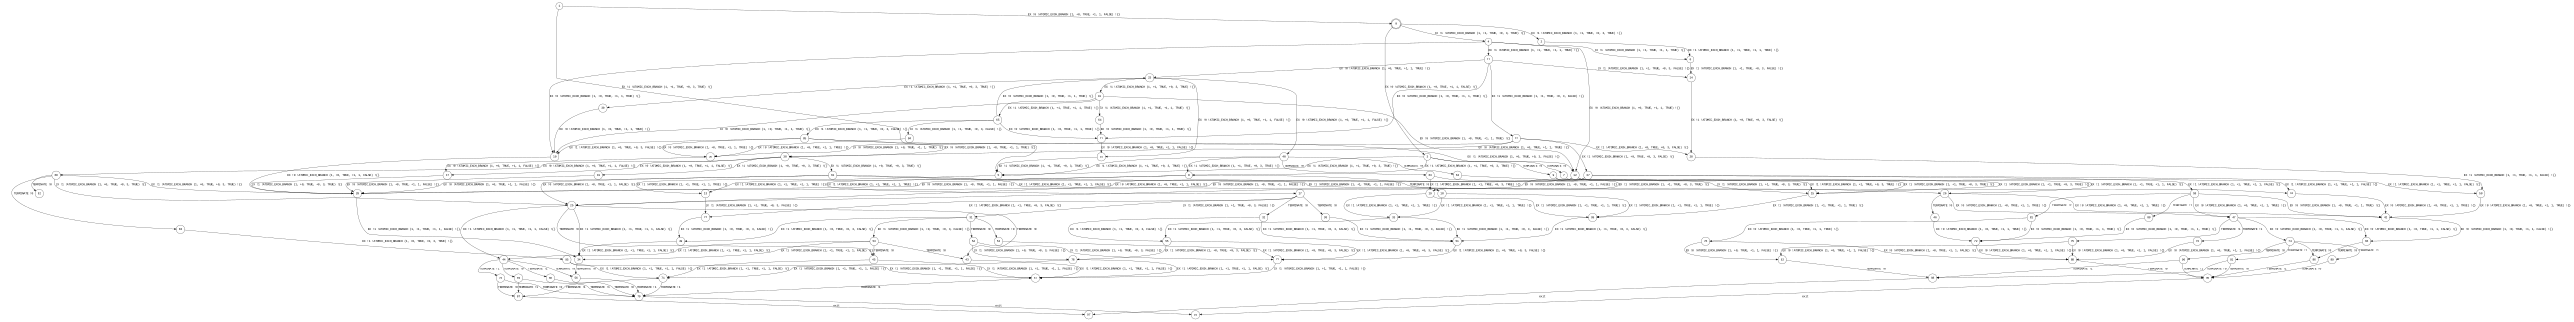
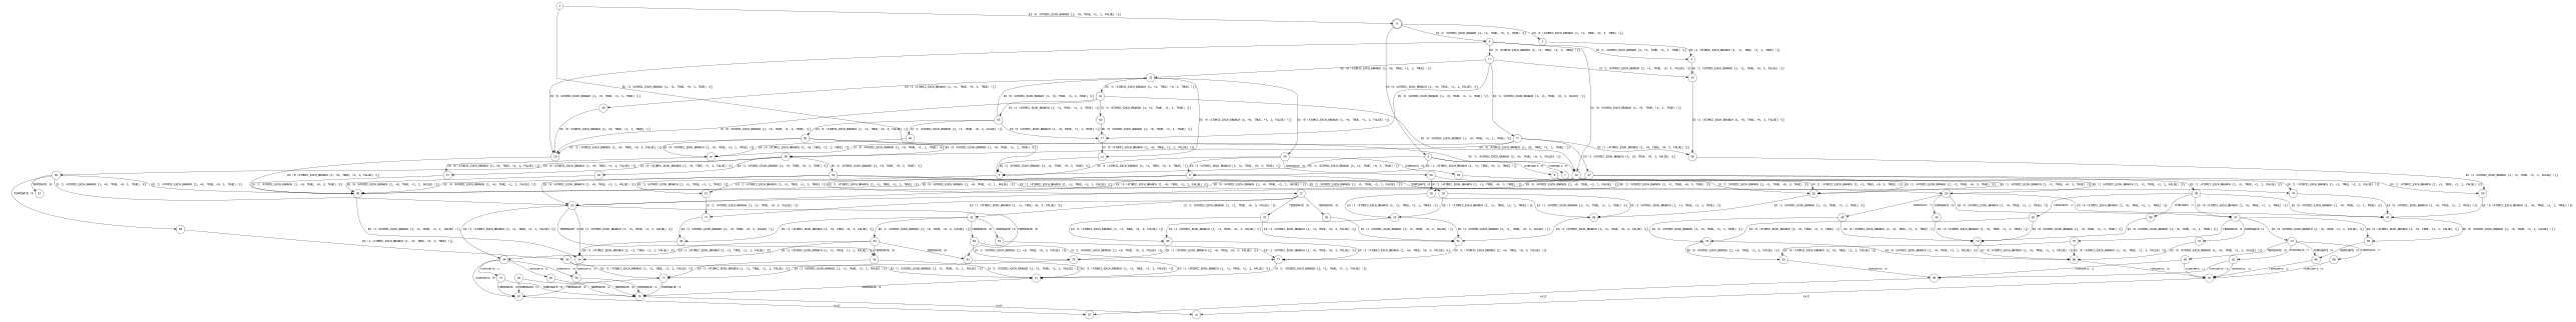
  digraph {
    fontname="Liberation Mono"
    node [fontname="Liberation Mono" shape=circle]
    edge [fontname="Liberation Mono"]
    0 [peripheries=2]
    2
    3
    4
    1
    5
    6
    7
    8
    9
    10
    11
    12
    13
    14
    15
    17
    18
    19
    20
    21
    22
    23
    24
    25
    26
    27
    28
    n29 [label=99]
    30
    31
    32
    33
    34
    35
    36
    37
    38
    39
    40
    41
    42
    43
    44
    45
    46
    47
+   48
    49
    50
    51
    52
    53
    54
    55
    56
    57
    58
    59
    60
    61
    62
    63
    64
    65
    66
    67
    68
    69
    70
    71
    72
    73
    74
    75
    76
    77
    78
    79
    80
    81
    82
    83
    84
    85
    86
    87
    88
    89
    90
    91
    92
    93
    95
    96
    97
    98
    0 -> 2 [label="EX !1 !ATOMIC_EXCH_BRANCH (1, +1, TRUE, +0, 3, TRUE) !{}"]
    0 -> 3 [label="EX !0 !ATOMIC_EXCH_BRANCH (1, +0, TRUE, +1, 1, FALSE) !{}"]
    0 -> 4 [label="EX !1 !ATOMIC_EXCH_BRANCH (1, +1, TRUE, +0, 3, TRUE) !{}"]
    2 -> 6 [label="EX !1 !ATOMIC_EXCH_BRANCH (1, +1, TRUE, +1, 1, TRUE) !{}"]
    3 -> 5 [label="EX !1 !ATOMIC_EXCH_BRANCH (1, +1, TRUE, +0, 3, TRUE) !{}"]
    3 -> 7 [label="TERMINATE !0"]
    3 -> 8 [label="EX !1 !ATOMIC_EXCH_BRANCH (1, +1, TRUE, +0, 3, TRUE) !{}"]
    3 -> 9 [label="TERMINATE !0"]
    4 -> 6 [label="EX !1 !ATOMIC_EXCH_BRANCH (1, +1, TRUE, +1, 1, TRUE) !{}"]
    4 -> 10 [label="EX !0 !ATOMIC_EXCH_BRANCH (1, +0, TRUE, +1, 1, TRUE) !{}"]
    4 -> 11 [label="EX !1 !ATOMIC_EXCH_BRANCH (1, +1, TRUE, +1, 1, TRUE) !{}"]
    4 -> 12 [label="EX !0 !ATOMIC_EXCH_BRANCH (1, +0, TRUE, +1, 1, TRUE) !{}"]
    1 -> 0 [label="EX !0 !ATOMIC_EXCH_BRANCH (1, +0, TRUE, +1, 1, FALSE) !{}"]
    1 -> 5 [label="EX !1 !ATOMIC_EXCH_BRANCH (1, +1, TRUE, +0, 3, TRUE) !{}"]
    5 -> 13 [label="EX !1 !ATOMIC_EXCH_BRANCH (1, +1, TRUE, +1, 1, TRUE) !{}"]
    6 -> 14 [label="EX !1 !ATOMIC_EXCH_BRANCH (1, +1, TRUE, +0, 3, FALSE) !{}"]
    7 -> 15 [label="EX !1 !ATOMIC_EXCH_BRANCH (1, +1, TRUE, +0, 3, TRUE) !{}"]
    8 -> 13 [label="EX !1 !ATOMIC_EXCH_BRANCH (1, +1, TRUE, +1, 1, TRUE) !{}"]
    8 -> 17 [label="EX !1 !ATOMIC_EXCH_BRANCH (1, +1, TRUE, +1, 1, TRUE) !{}"]
    8 -> 18 [label="TERMINATE !0"]
    9 -> 15 [label="EX !1 !ATOMIC_EXCH_BRANCH (1, +1, TRUE, +0, 3, TRUE) !{}"]
    9 -> 19 [label="EX !1 !ATOMIC_EXCH_BRANCH (1, +1, TRUE, +0, 3, TRUE) !{}"]
    10 -> 20 [label="EX !0 !ATOMIC_EXCH_BRANCH (1, +0, TRUE, +1, 1, FALSE) !{}"]
    11 -> 14 [label="EX !1 !ATOMIC_EXCH_BRANCH (1, +1, TRUE, +0, 3, FALSE) !{}"]
    11 -> 21 [label="EX !0 !ATOMIC_EXCH_BRANCH (1, +0, TRUE, +1, 1, TRUE) !{}"]
    11 -> 22 [label="EX !1 !ATOMIC_EXCH_BRANCH (1, +1, TRUE, +0, 3, FALSE) !{}"]
    11 -> 23 [label="EX !0 !ATOMIC_EXCH_BRANCH (1, +0, TRUE, +1, 1, TRUE) !{}"]
    12 -> 20 [label="EX !0 !ATOMIC_EXCH_BRANCH (1, +0, TRUE, +1, 1, FALSE) !{}"]
    12 -> 24 [label="EX !1 !ATOMIC_EXCH_BRANCH (1, +1, TRUE, +1, 1, FALSE) !{}"]
    12 -> 25 [label="EX !0 !ATOMIC_EXCH_BRANCH (1, +0, TRUE, +1, 1, FALSE) !{}"]
    12 -> 26 [label="EX !1 !ATOMIC_EXCH_BRANCH (1, +1, TRUE, +1, 1, FALSE) !{}"]
    13 -> 27 [label="EX !1 !ATOMIC_EXCH_BRANCH (1, +1, TRUE, +0, 3, FALSE) !{}"]
    14 -> 28 [label="EX !1 !ATOMIC_EXCH_BRANCH (1, +0, TRUE, +0, 3, FALSE) !{}"]
    15 -> n29 [label="EX !1 !ATOMIC_EXCH_BRANCH (1, +1, TRUE, +1, 1, TRUE) !{}"]
    17 -> 27 [label="EX !1 !ATOMIC_EXCH_BRANCH (1, +1, TRUE, +0, 3, FALSE) !{}"]
    17 -> 30 [label="TERMINATE !0"]
    17 -> 31 [label="EX !1 !ATOMIC_EXCH_BRANCH (1, +1, TRUE, +0, 3, FALSE) !{}"]
    17 -> 32 [label="TERMINATE !0"]
    18 -> n29 [label="EX !1 !ATOMIC_EXCH_BRANCH (1, +1, TRUE, +1, 1, TRUE) !{}"]
    18 -> 33 [label="EX !1 !ATOMIC_EXCH_BRANCH (1, +1, TRUE, +1, 1, TRUE) !{}"]
    19 -> n29 [label="EX !1 !ATOMIC_EXCH_BRANCH (1, +1, TRUE, +1, 1, TRUE) !{}"]
    19 -> 33 [label="EX !1 !ATOMIC_EXCH_BRANCH (1, +1, TRUE, +1, 1, TRUE) !{}"]
    20 -> 34 [label="EX !1 !ATOMIC_EXCH_BRANCH (1, +1, TRUE, +1, 1, FALSE) !{}"]
    21 -> 35 [label="EX !0 !ATOMIC_EXCH_BRANCH (1, +0, TRUE, +1, 1, FALSE) !{}"]
    22 -> 28 [label="EX !1 !ATOMIC_EXCH_BRANCH (1, +0, TRUE, +0, 3, FALSE) !{}"]
    22 -> 36 [label="EX !0 !ATOMIC_EXCH_BRANCH (1, +0, TRUE, +1, 1, TRUE) !{}"]
    22 -> 37 [label="EX !1 !ATOMIC_EXCH_BRANCH (1, +0, TRUE, +0, 3, FALSE) !{}"]
    22 -> 38 [label="EX !0 !ATOMIC_EXCH_BRANCH (1, +0, TRUE, +1, 1, TRUE) !{}"]
    23 -> 35 [label="EX !0 !ATOMIC_EXCH_BRANCH (1, +0, TRUE, +1, 1, FALSE) !{}"]
    23 -> 39 [label="EX !1 !ATOMIC_EXCH_BRANCH (1, +1, TRUE, +0, 3, TRUE) !{}"]
    23 -> 40 [label="EX !0 !ATOMIC_EXCH_BRANCH (1, +0, TRUE, +1, 1, FALSE) !{}"]
    23 -> 41 [label="EX !1 !ATOMIC_EXCH_BRANCH (1, +1, TRUE, +0, 3, TRUE) !{}"]
    24 -> 42 [label="EX !0 !ATOMIC_EXCH_BRANCH (1, +0, TRUE, +1, 1, TRUE) !{}"]
    25 -> 34 [label="EX !1 !ATOMIC_EXCH_BRANCH (1, +1, TRUE, +1, 1, FALSE) !{}"]
    25 -> 43 [label="TERMINATE !0"]
    25 -> 44 [label="EX !1 !ATOMIC_EXCH_BRANCH (1, +1, TRUE, +1, 1, FALSE) !{}"]
    25 -> 45 [label="TERMINATE !0"]
    26 -> 42 [label="EX !0 !ATOMIC_EXCH_BRANCH (1, +0, TRUE, +1, 1, TRUE) !{}"]
    26 -> 46 [label="TERMINATE !0"]
    26 -> 47 [label="EX !0 !ATOMIC_EXCH_BRANCH (1, +0, TRUE, +1, 1, TRUE) !{}"]
+   26 -> 48 [label="TERMINATE !1"]
    27 -> 49 [label="EX !1 !ATOMIC_EXCH_BRANCH (1, +0, TRUE, +0, 3, FALSE) !{}"]
    28 -> 50 [label="EX !1 !ATOMIC_EXCH_BRANCH (1, +1, TRUE, +1, 1, FALSE) !{}"]
    n29 -> 51 [label="EX !1 !ATOMIC_EXCH_BRANCH (1, +1, TRUE, +0, 3, FALSE) !{}"]
    30 -> 51 [label="EX !1 !ATOMIC_EXCH_BRANCH (1, +1, TRUE, +0, 3, FALSE) !{}"]
    31 -> 49 [label="EX !1 !ATOMIC_EXCH_BRANCH (1, +0, TRUE, +0, 3, FALSE) !{}"]
    31 -> 52 [label="TERMINATE !0"]
    31 -> 53 [label="EX !1 !ATOMIC_EXCH_BRANCH (1, +0, TRUE, +0, 3, FALSE) !{}"]
    31 -> 54 [label="TERMINATE !0"]
    32 -> 51 [label="EX !1 !ATOMIC_EXCH_BRANCH (1, +1, TRUE, +0, 3, FALSE) !{}"]
    32 -> 55 [label="EX !1 !ATOMIC_EXCH_BRANCH (1, +1, TRUE, +0, 3, FALSE) !{}"]
    33 -> 51 [label="EX !1 !ATOMIC_EXCH_BRANCH (1, +1, TRUE, +0, 3, FALSE) !{}"]
    33 -> 55 [label="EX !1 !ATOMIC_EXCH_BRANCH (1, +1, TRUE, +0, 3, FALSE) !{}"]
    34 -> 56 [label="TERMINATE !0"]
    35 -> 5 [label="EX !1 !ATOMIC_EXCH_BRANCH (1, +1, TRUE, +0, 3, TRUE) !{}"]
    36 -> 57 [label="EX !0 !ATOMIC_EXCH_BRANCH (1, +0, TRUE, +1, 1, FALSE) !{}"]
    37 -> 20 [label="EX !0 !ATOMIC_EXCH_BRANCH (1, +0, TRUE, +1, 1, FALSE) !{}"]
    37 -> 25 [label="EX !0 !ATOMIC_EXCH_BRANCH (1, +0, TRUE, +1, 1, FALSE) !{}"]
    37 -> 50 [label="EX !1 !ATOMIC_EXCH_BRANCH (1, +1, TRUE, +1, 1, FALSE) !{}"]
    37 -> 58 [label="EX !1 !ATOMIC_EXCH_BRANCH (1, +1, TRUE, +1, 1, FALSE) !{}"]
    38 -> 57 [label="EX !0 !ATOMIC_EXCH_BRANCH (1, +0, TRUE, +1, 1, FALSE) !{}"]
    38 -> 59 [label="EX !1 !ATOMIC_EXCH_BRANCH (1, +0, TRUE, +0, 3, TRUE) !{}"]
    38 -> 60 [label="EX !0 !ATOMIC_EXCH_BRANCH (1, +0, TRUE, +1, 1, FALSE) !{}"]
    38 -> 61 [label="EX !1 !ATOMIC_EXCH_BRANCH (1, +0, TRUE, +0, 3, TRUE) !{}"]
    39 -> 10 [label="EX !0 !ATOMIC_EXCH_BRANCH (1, +0, TRUE, +1, 1, TRUE) !{}"]
    40 -> 5 [label="EX !1 !ATOMIC_EXCH_BRANCH (1, +1, TRUE, +0, 3, TRUE) !{}"]
    40 -> 8 [label="EX !1 !ATOMIC_EXCH_BRANCH (1, +1, TRUE, +0, 3, TRUE) !{}"]
    40 -> 62 [label="TERMINATE !0"]
    40 -> 63 [label="TERMINATE !0"]
    41 -> 10 [label="EX !0 !ATOMIC_EXCH_BRANCH (1, +0, TRUE, +1, 1, TRUE) !{}"]
    41 -> 12 [label="EX !0 !ATOMIC_EXCH_BRANCH (1, +0, TRUE, +1, 1, TRUE) !{}"]
    41 -> 64 [label="EX !1 !ATOMIC_EXCH_BRANCH (1, +1, TRUE, +1, 1, TRUE) !{}"]
    41 -> 65 [label="EX !1 !ATOMIC_EXCH_BRANCH (1, +1, TRUE, +1, 1, TRUE) !{}"]
    42 -> 66 [label="EX !0 !ATOMIC_EXCH_BRANCH (1, +0, TRUE, +1, 1, FALSE) !{}"]
    43 -> 67 [label="EX !1 !ATOMIC_EXCH_BRANCH (1, +1, TRUE, +1, 1, FALSE) !{}"]
    44 -> 56 [label="TERMINATE !0"]
    44 -> 68 [label="TERMINATE !1"]
-   44 -> 69 [label="TERMINATE !0"]
+   44 -> 87 [label="TERMINATE !0"]
    44 -> 70 [label="TERMINATE !1"]
    45 -> 67 [label="EX !1 !ATOMIC_EXCH_BRANCH (1, +1, TRUE, +1, 1, FALSE) !{}"]
    45 -> 71 [label="EX !1 !ATOMIC_EXCH_BRANCH (1, +1, TRUE, +1, 1, FALSE) !{}"]
    46 -> 72 [label="EX !0 !ATOMIC_EXCH_BRANCH (1, +0, TRUE, +1, 1, TRUE) !{}"]
    47 -> 66 [label="EX !0 !ATOMIC_EXCH_BRANCH (1, +0, TRUE, +1, 1, FALSE) !{}"]
    47 -> 73 [label="TERMINATE !1"]
    47 -> 74 [label="EX !0 !ATOMIC_EXCH_BRANCH (1, +0, TRUE, +1, 1, FALSE) !{}"]
    47 -> 75 [label="TERMINATE !1"]
+   48 -> 72 [label="EX !0 !ATOMIC_EXCH_BRANCH (1, +0, TRUE, +1, 1, TRUE) !{}"]
+   48 -> 76 [label="EX !0 !ATOMIC_EXCH_BRANCH (1, +0, TRUE, +1, 1, TRUE) !{}"]
    49 -> 34 [label="EX !1 !ATOMIC_EXCH_BRANCH (1, +1, TRUE, +1, 1, FALSE) !{}"]
    50 -> 42 [label="EX !0 !ATOMIC_EXCH_BRANCH (1, +0, TRUE, +1, 1, TRUE) !{}"]
    51 -> 77 [label="EX !1 !ATOMIC_EXCH_BRANCH (1, +0, TRUE, +0, 3, FALSE) !{}"]
    52 -> 77 [label="EX !1 !ATOMIC_EXCH_BRANCH (1, +0, TRUE, +0, 3, FALSE) !{}"]
    53 -> 34 [label="EX !1 !ATOMIC_EXCH_BRANCH (1, +1, TRUE, +1, 1, FALSE) !{}"]
    53 -> 43 [label="TERMINATE !0"]
    53 -> 44 [label="EX !1 !ATOMIC_EXCH_BRANCH (1, +1, TRUE, +1, 1, FALSE) !{}"]
    53 -> 45 [label="TERMINATE !0"]
    54 -> 77 [label="EX !1 !ATOMIC_EXCH_BRANCH (1, +0, TRUE, +0, 3, FALSE) !{}"]
    54 -> 78 [label="EX !1 !ATOMIC_EXCH_BRANCH (1, +0, TRUE, +0, 3, FALSE) !{}"]
    55 -> 77 [label="EX !1 !ATOMIC_EXCH_BRANCH (1, +0, TRUE, +0, 3, FALSE) !{}"]
    55 -> 78 [label="EX !1 !ATOMIC_EXCH_BRANCH (1, +0, TRUE, +0, 3, FALSE) !{}"]
    56 -> 79 [label="TERMINATE !1"]
    57 -> 20 [label="EX !1 !ATOMIC_EXCH_BRANCH (1, +0, TRUE, +0, 3, TRUE) !{}"]
    58 -> 42 [label="EX !0 !ATOMIC_EXCH_BRANCH (1, +0, TRUE, +1, 1, TRUE) !{}"]
    58 -> 47 [label="EX !0 !ATOMIC_EXCH_BRANCH (1, +0, TRUE, +1, 1, TRUE) !{}"]
    58 -> 80 [label="TERMINATE !1"]
    58 -> 81 [label="TERMINATE !2"]
    59 -> 20 [label="EX !0 !ATOMIC_EXCH_BRANCH (1, +0, TRUE, +1, 1, FALSE) !{}"]
    60 -> 20 [label="EX !1 !ATOMIC_EXCH_BRANCH (1, +0, TRUE, +0, 3, TRUE) !{}"]
    60 -> 25 [label="EX !1 !ATOMIC_EXCH_BRANCH (1, +0, TRUE, +0, 3, TRUE) !{}"]
    60 -> 82 [label="TERMINATE !0"]
    60 -> 83 [label="TERMINATE !0"]
    61 -> 20 [label="EX !0 !ATOMIC_EXCH_BRANCH (1, +0, TRUE, +1, 1, FALSE) !{}"]
    61 -> 24 [label="EX !1 !ATOMIC_EXCH_BRANCH (1, +1, TRUE, +1, 1, FALSE) !{}"]
    61 -> 25 [label="EX !0 !ATOMIC_EXCH_BRANCH (1, +0, TRUE, +1, 1, FALSE) !{}"]
    61 -> 26 [label="EX !1 !ATOMIC_EXCH_BRANCH (1, +1, TRUE, +1, 1, FALSE) !{}"]
    62 -> 15 [label="EX !1 !ATOMIC_EXCH_BRANCH (1, +1, TRUE, +0, 3, TRUE) !{}"]
    63 -> 15 [label="EX !1 !ATOMIC_EXCH_BRANCH (1, +1, TRUE, +0, 3, TRUE) !{}"]
    63 -> 19 [label="EX !1 !ATOMIC_EXCH_BRANCH (1, +1, TRUE, +0, 3, TRUE) !{}"]
    64 -> 21 [label="EX !0 !ATOMIC_EXCH_BRANCH (1, +0, TRUE, +1, 1, TRUE) !{}"]
    65 -> 21 [label="EX !0 !ATOMIC_EXCH_BRANCH (1, +0, TRUE, +1, 1, TRUE) !{}"]
    65 -> 23 [label="EX !0 !ATOMIC_EXCH_BRANCH (1, +0, TRUE, +1, 1, TRUE) !{}"]
    65 -> 84 [label="EX !1 !ATOMIC_EXCH_BRANCH (1, +1, TRUE, +0, 3, FALSE) !{}"]
    65 -> 85 [label="EX !1 !ATOMIC_EXCH_BRANCH (1, +1, TRUE, +0, 3, FALSE) !{}"]
    66 -> 86 [label="TERMINATE !0"]
    67 -> 79 [label="TERMINATE !1"]
    68 -> 79 [label="TERMINATE !0"]
    69 -> 79 [label="TERMINATE !1"]
    69 -> 87 [label="TERMINATE !1"]
    70 -> 79 [label="TERMINATE !0"]
    70 -> 87 [label="TERMINATE !0"]
    71 -> 79 [label="TERMINATE !1"]
    71 -> 87 [label="TERMINATE !1"]
    72 -> 88 [label="EX !0 !ATOMIC_EXCH_BRANCH (1, +0, TRUE, +1, 1, FALSE) !{}"]
    73 -> 88 [label="EX !0 !ATOMIC_EXCH_BRANCH (1, +0, TRUE, +1, 1, FALSE) !{}"]
    74 -> 86 [label="TERMINATE !0"]
    74 -> 89 [label="TERMINATE !1"]
    74 -> 90 [label="TERMINATE !0"]
    74 -> 91 [label="TERMINATE !1"]
    75 -> 88 [label="EX !0 !ATOMIC_EXCH_BRANCH (1, +0, TRUE, +1, 1, FALSE) !{}"]
    75 -> 92 [label="EX !0 !ATOMIC_EXCH_BRANCH (1, +0, TRUE, +1, 1, FALSE) !{}"]
    76 -> 88 [label="EX !0 !ATOMIC_EXCH_BRANCH (1, +0, TRUE, +1, 1, FALSE) !{}"]
    76 -> 92 [label="EX !0 !ATOMIC_EXCH_BRANCH (1, +0, TRUE, +1, 1, FALSE) !{}"]
    77 -> 67 [label="EX !1 !ATOMIC_EXCH_BRANCH (1, +1, TRUE, +1, 1, FALSE) !{}"]
    78 -> 67 [label="EX !1 !ATOMIC_EXCH_BRANCH (1, +1, TRUE, +1, 1, FALSE) !{}"]
    78 -> 71 [label="EX !1 !ATOMIC_EXCH_BRANCH (1, +1, TRUE, +1, 1, FALSE) !{}"]
    79 -> 93 [label=exit]
    80 -> 72 [label="EX !0 !ATOMIC_EXCH_BRANCH (1, +0, TRUE, +1, 1, TRUE) !{}"]
    81 -> 72 [label="EX !0 !ATOMIC_EXCH_BRANCH (1, +0, TRUE, +1, 1, TRUE) !{}"]
    81 -> 76 [label="EX !0 !ATOMIC_EXCH_BRANCH (1, +0, TRUE, +1, 1, TRUE) !{}"]
    83 -> 95 [label="EX !1 !ATOMIC_EXCH_BRANCH (1, +0, TRUE, +0, 3, TRUE) !{}"]
    84 -> 36 [label="EX !0 !ATOMIC_EXCH_BRANCH (1, +0, TRUE, +1, 1, TRUE) !{}"]
    85 -> 10 [label="EX !1 !ATOMIC_EXCH_BRANCH (1, +0, TRUE, +0, 3, FALSE) !{}"]
    85 -> 12 [label="EX !1 !ATOMIC_EXCH_BRANCH (1, +0, TRUE, +0, 3, FALSE) !{}"]
    85 -> 36 [label="EX !0 !ATOMIC_EXCH_BRANCH (1, +0, TRUE, +1, 1, TRUE) !{}"]
    85 -> 38 [label="EX !0 !ATOMIC_EXCH_BRANCH (1, +0, TRUE, +1, 1, TRUE) !{}"]
    86 -> 96 [label="TERMINATE !1"]
    87 -> 97 [label=exit]
    88 -> 96 [label="TERMINATE !0"]
    89 -> 96 [label="TERMINATE !0"]
    90 -> 96 [label="TERMINATE !1"]
    90 -> 98 [label="TERMINATE !1"]
    91 -> 96 [label="TERMINATE !0"]
    91 -> 98 [label="TERMINATE !0"]
    92 -> 98 [label="TERMINATE !0"]
    95 -> 67 [label="EX !1 !ATOMIC_EXCH_BRANCH (1, +1, TRUE, +1, 1, FALSE) !{}"]
    95 -> 71 [label="EX !1 !ATOMIC_EXCH_BRANCH (1, +1, TRUE, +1, 1, FALSE) !{}"]
    96 -> 93 [label=exit]
    98 -> 97 [label=exit]
  }
